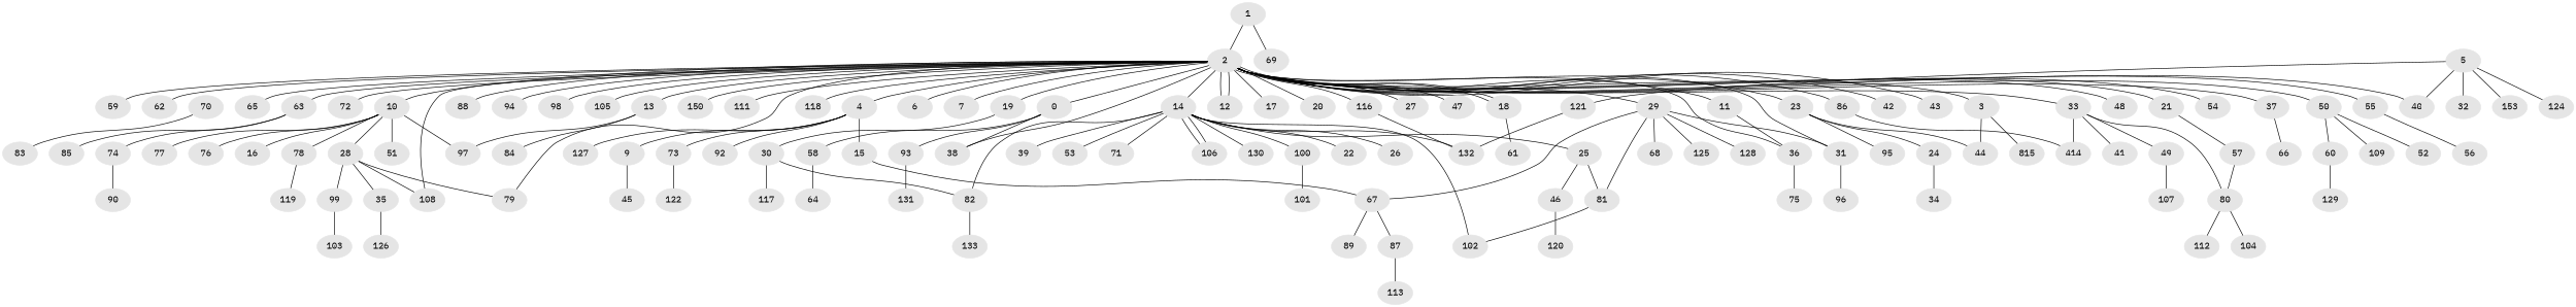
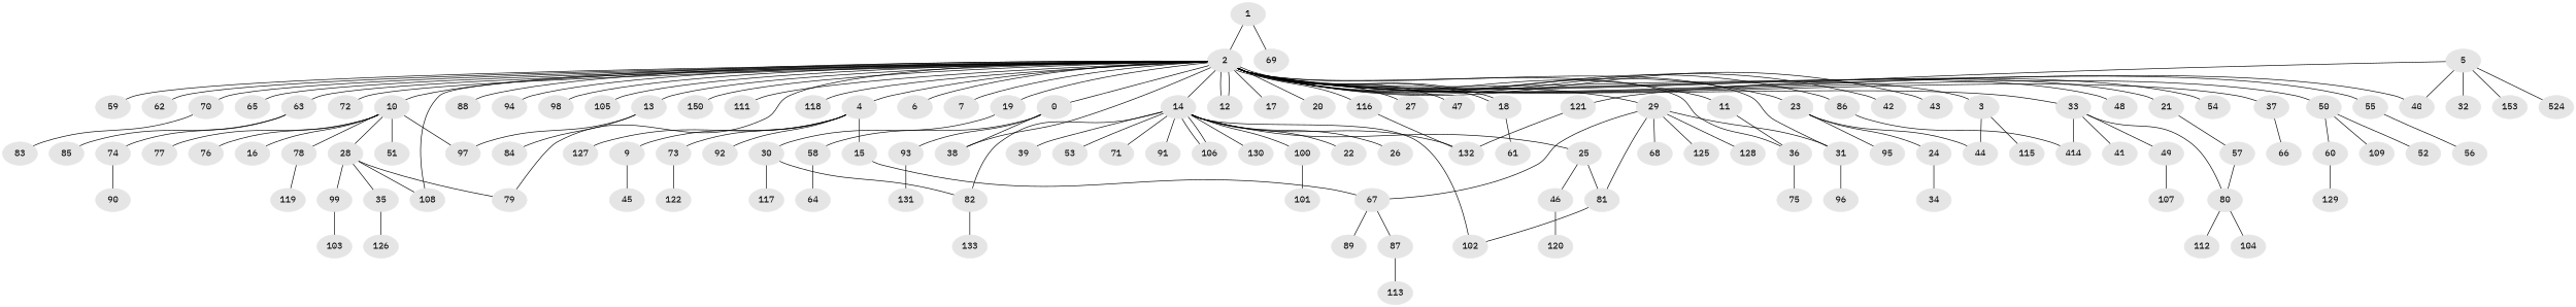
  graph {
    fontname="IBM Plex Mono"
    node [color=gray90 fontname="IBM Plex Mono" style=filled]
    edge [fontname="IBM Plex Mono"]
    1
    2
    69
    3
    4
    6
    7
    n8 [label=0]
    10
    11
    12
    13
    14
    17
    18
    19
    20
    21
    23
    27
    29
    31
    33
    36
    37
    38
    42
    43
    47
    48
    50
    54
    55
    59
    62
    63
    65
    70
    72
    79
    86
    88
    94
    98
    105
    108
    n47 [label=150]
    111
    116
    118
    40
    44
-   115 [label=815]
+   115
    9
    15
    73
    92
    127
    5
    32
    121
    n62 [label=153]
-   124
+   124 [label=524]
    58
    93
    16
    28
    51
    76
    77
    78
    97
    84
    22
    25
    26
    39
    53
    71
    82
+   91
    100
    102
    106
    130
    132
    61
    30
    57
    24
    95
    67
    81
    68
    125
    128
    96
    41
    49
    80
    n101 [label=414]
    75
    66
    52
    60
    109
    56
    74
    85
    83
    45
    122
    64
    131
    35
    99
    119
    46
    133
    101
    87
    89
    117
    34
    120
    126
    103
    107
    104
    112
    129
    90
    113
    1 -- 2
    1 -- 69
    2 -- 3
    2 -- 4
    2 -- 6
    2 -- 7
    2 -- n8
    2 -- 10
    2 -- 11
    2 -- 12
    2 -- 12
    2 -- 13
    2 -- 14
    2 -- 17
    2 -- 18
    2 -- 18
    2 -- 19
    2 -- 20
    2 -- 21
    2 -- 23
    2 -- 27
    2 -- 29
    2 -- 31
    2 -- 33
    2 -- 36
    2 -- 37
    2 -- 38
    2 -- 42
    2 -- 43
    2 -- 47
    2 -- 48
    2 -- 50
    2 -- 54
    2 -- 55
    2 -- 59
    2 -- 62
    2 -- 63
    2 -- 65
+   2 -- 70
    2 -- 72
    2 -- 79
    2 -- 86
    2 -- 88
    2 -- 94
    2 -- 98
    2 -- 105
    2 -- 108
    2 -- n47
    2 -- 111
    2 -- 116
    2 -- 118
    2 -- 40
    3 -- 44
    3 -- 115
    4 -- 9
    4 -- 15
    4 -- 73
    4 -- 92
    4 -- 127
    n8 -- 38
    n8 -- 58
    n8 -- 93
    10 -- 16
    10 -- 28
    10 -- 51
    10 -- 76
    10 -- 77
    10 -- 78
    10 -- 97
    11 -- 36
    13 -- 97
    13 -- 84
    14 -- 22
    14 -- 25
    14 -- 26
    14 -- 39
    14 -- 53
    14 -- 71
    14 -- 82
+   14 -- 91
    14 -- 100
    14 -- 102
    14 -- 106
    14 -- 106
    14 -- 130
    14 -- 132
    18 -- 61
    19 -- 30
    21 -- 57
    23 -- 44
    23 -- 24
    23 -- 95
    29 -- 31
    29 -- 67
    29 -- 81
    29 -- 68
    29 -- 125
    29 -- 128
    31 -- 96
    33 -- 41
    33 -- 49
    33 -- 80
    33 -- n101
    36 -- 75
    37 -- 66
    50 -- 52
    50 -- 60
    50 -- 109
    55 -- 56
    63 -- 74
    63 -- 85
    70 -- 83
    86 -- n101
    116 -- 132
    9 -- 45
    15 -- 67
    73 -- 122
    5 -- 40
    5 -- 32
    5 -- 121
    5 -- n62
    5 -- 124
    121 -- 132
    58 -- 64
    93 -- 131
    28 -- 79
    28 -- 108
    28 -- 35
    28 -- 99
    78 -- 119
    25 -- 81
    25 -- 46
    82 -- 133
    100 -- 101
    30 -- 82
    30 -- 117
    57 -- 80
    24 -- 34
    67 -- 87
    67 -- 89
    81 -- 102
    49 -- 107
    80 -- 104
    80 -- 112
    60 -- 129
    74 -- 90
    35 -- 126
    99 -- 103
    46 -- 120
    87 -- 113
  }
